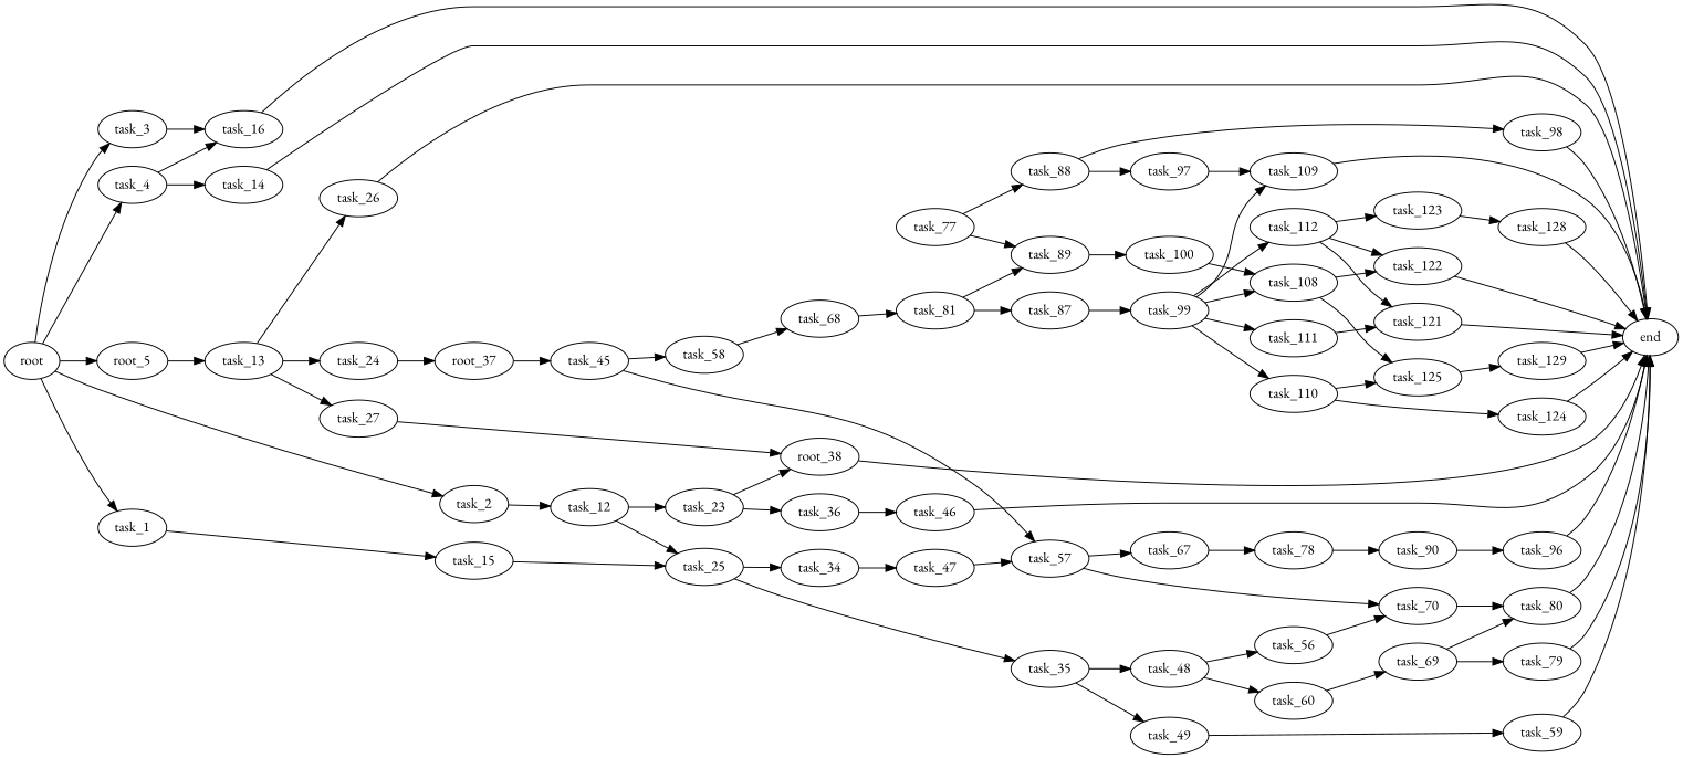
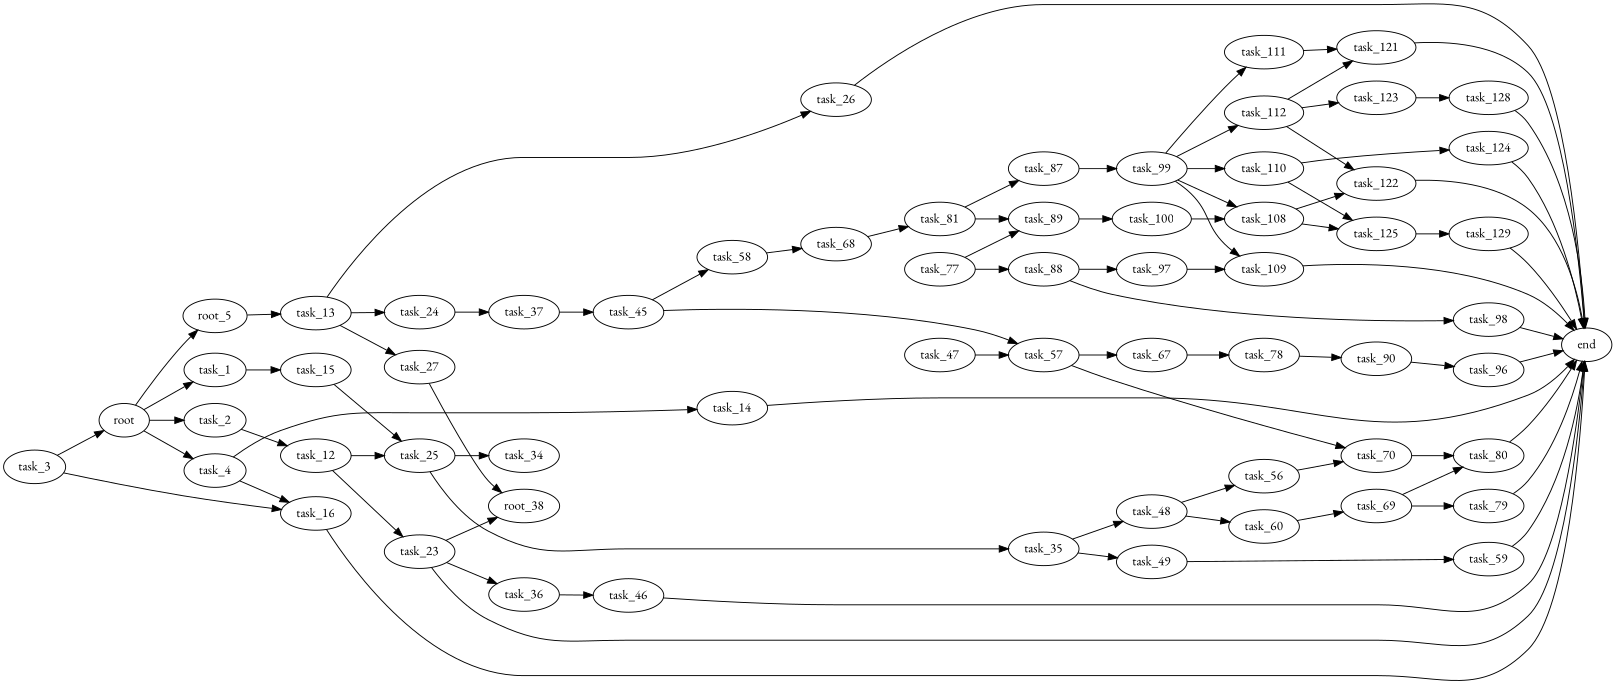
  digraph {
    fontname="EB Garamond"
    rankdir=LR
    node [fontname="EB Garamond"]
    edge [fontname="EB Garamond"]
    root
    task_1
    task_2
    task_3
    task_4
    n6 [label=root_5]
    task_15
    task_12
    task_16
    task_14
    task_13
    task_25
    task_23
    end
    task_24
    task_26
    task_27
    task_36
    n19 [label=root_38]
    task_34
    task_35
-   task_37 [label=root_37]
+   task_37
    task_46
    task_45
    task_47
    task_48
    task_49
    task_57
    task_56
    task_60
    task_59
    task_58
    task_70
    task_67
    task_68
    task_69
    task_80
    task_78
    task_81
    task_79
    task_90
    task_77
    task_88
    task_89
    task_87
    task_97
    task_98
    task_100
    task_96
    task_99
    task_109
    task_108
    task_110
    task_111
    task_112
    task_122
    task_125
    task_124
    task_121
    task_123
    task_129
    task_128
    root -> task_1
    root -> task_2
-   root -> task_3
+   task_3 -> root
    root -> task_4
    root -> n6
    task_1 -> task_15
    task_2 -> task_12
    task_3 -> task_16
    task_4 -> task_16
    task_4 -> task_14
    n6 -> task_13
    task_15 -> task_25
    task_12 -> task_25
    task_12 -> task_23
    task_16 -> end
    task_14 -> end
    task_13 -> task_24
    task_13 -> task_26
    task_13 -> task_27
    task_25 -> task_34
    task_25 -> task_35
    task_23 -> task_36
    task_23 -> n19
    task_24 -> task_37
    task_26 -> end
    task_27 -> n19
    task_36 -> task_46
-   n19 -> end
-   task_34 -> task_47
+   task_23 -> end
    task_35 -> task_48
    task_35 -> task_49
    task_37 -> task_45
    task_46 -> end
    task_45 -> task_57
    task_45 -> task_58
    task_47 -> task_57
    task_48 -> task_56
    task_48 -> task_60
    task_49 -> task_59
    task_57 -> task_70
    task_57 -> task_67
    task_56 -> task_70
    task_60 -> task_69
    task_59 -> end
    task_58 -> task_68
    task_70 -> task_80
    task_67 -> task_78
    task_68 -> task_81
    task_69 -> task_80
    task_69 -> task_79
    task_80 -> end
    task_78 -> task_90
    task_81 -> task_89
    task_81 -> task_87
    task_79 -> end
    task_90 -> task_96
    task_77 -> task_88
    task_77 -> task_89
    task_88 -> task_97
    task_88 -> task_98
    task_89 -> task_100
    task_87 -> task_99
    task_97 -> task_109
    task_98 -> end
    task_100 -> task_108
    task_96 -> end
    task_99 -> task_109
    task_99 -> task_108
    task_99 -> task_110
    task_99 -> task_111
    task_99 -> task_112
    task_109 -> end
    task_108 -> task_122
    task_108 -> task_125
    task_110 -> task_125
    task_110 -> task_124
    task_111 -> task_121
    task_112 -> task_122
    task_112 -> task_121
    task_112 -> task_123
    task_122 -> end
    task_125 -> task_129
    task_124 -> end
    task_121 -> end
    task_123 -> task_128
    task_129 -> end
    task_128 -> end
  }
